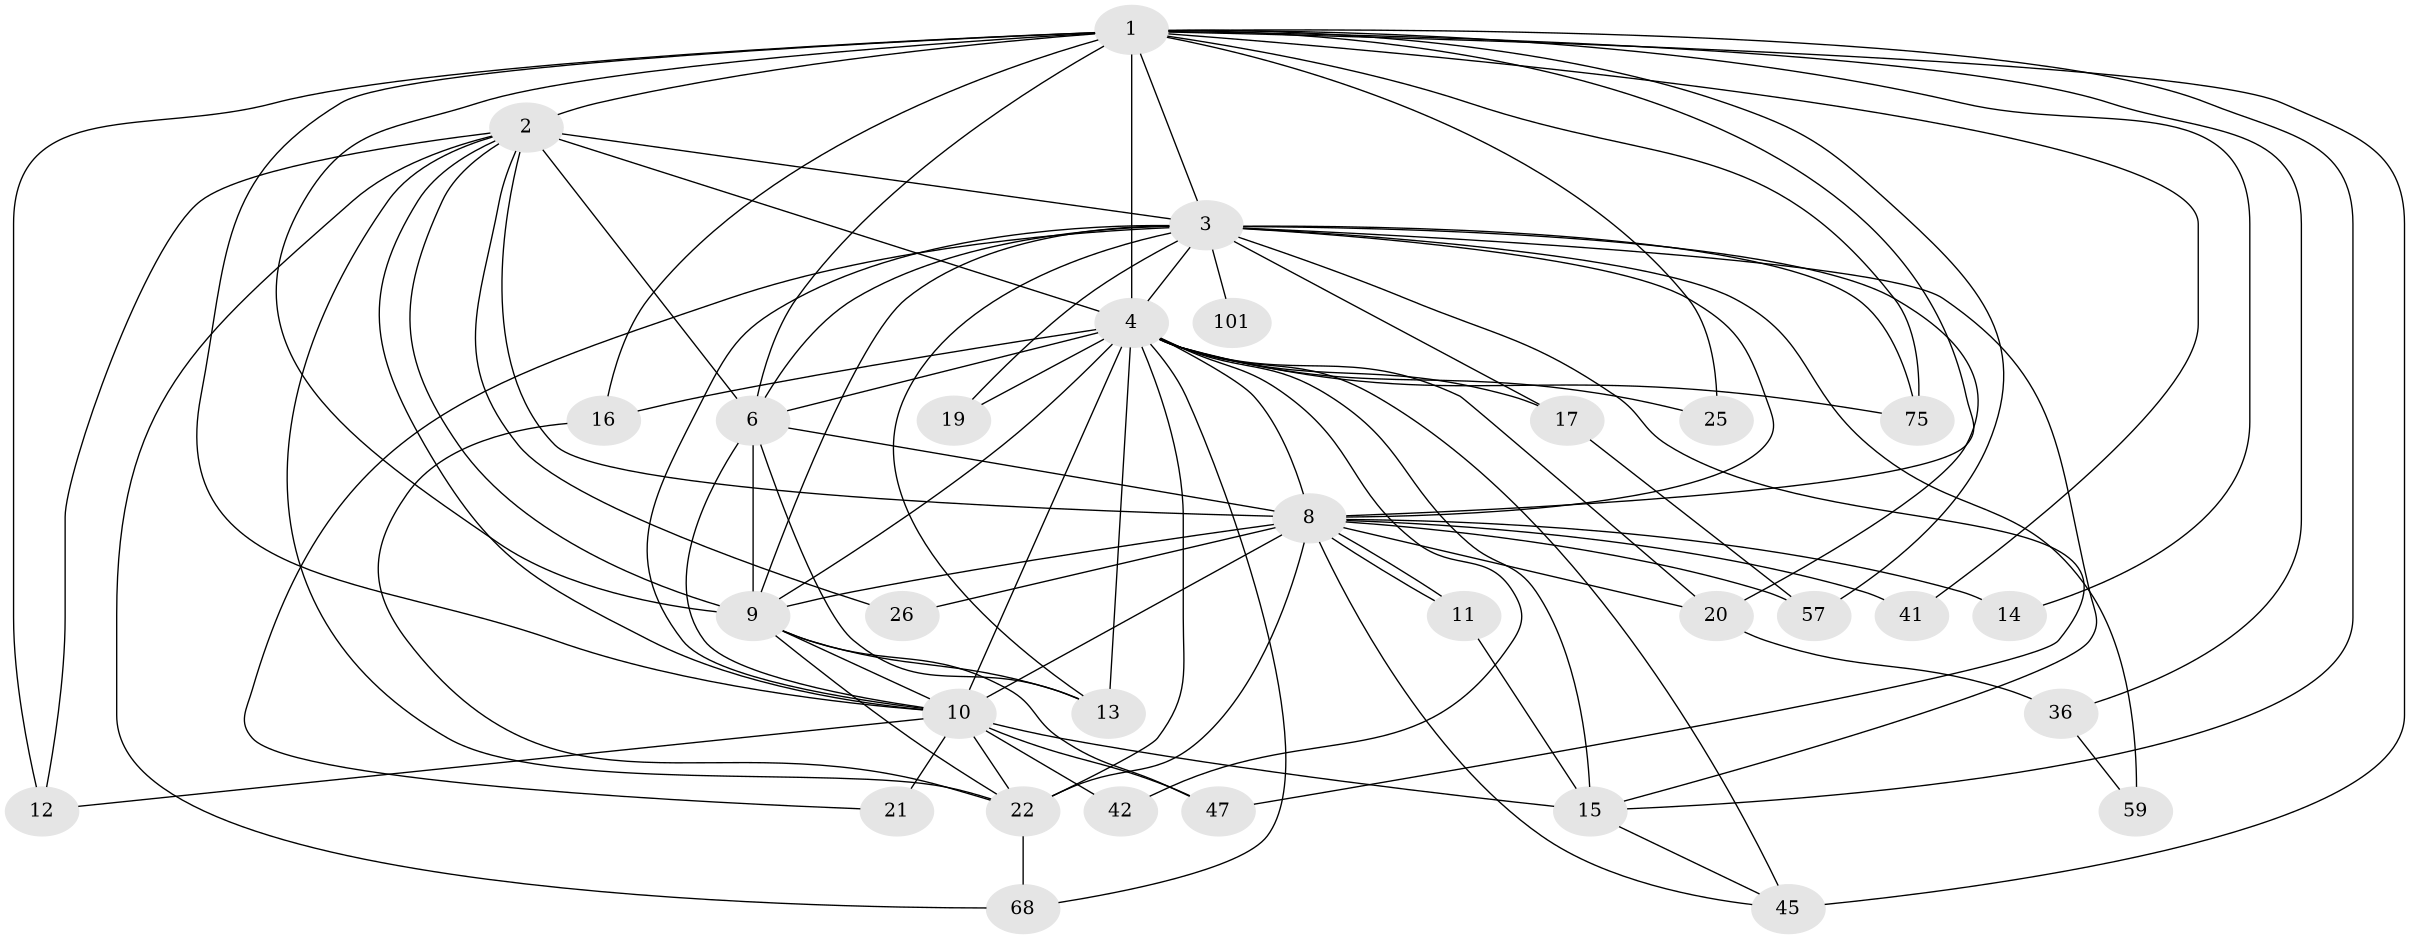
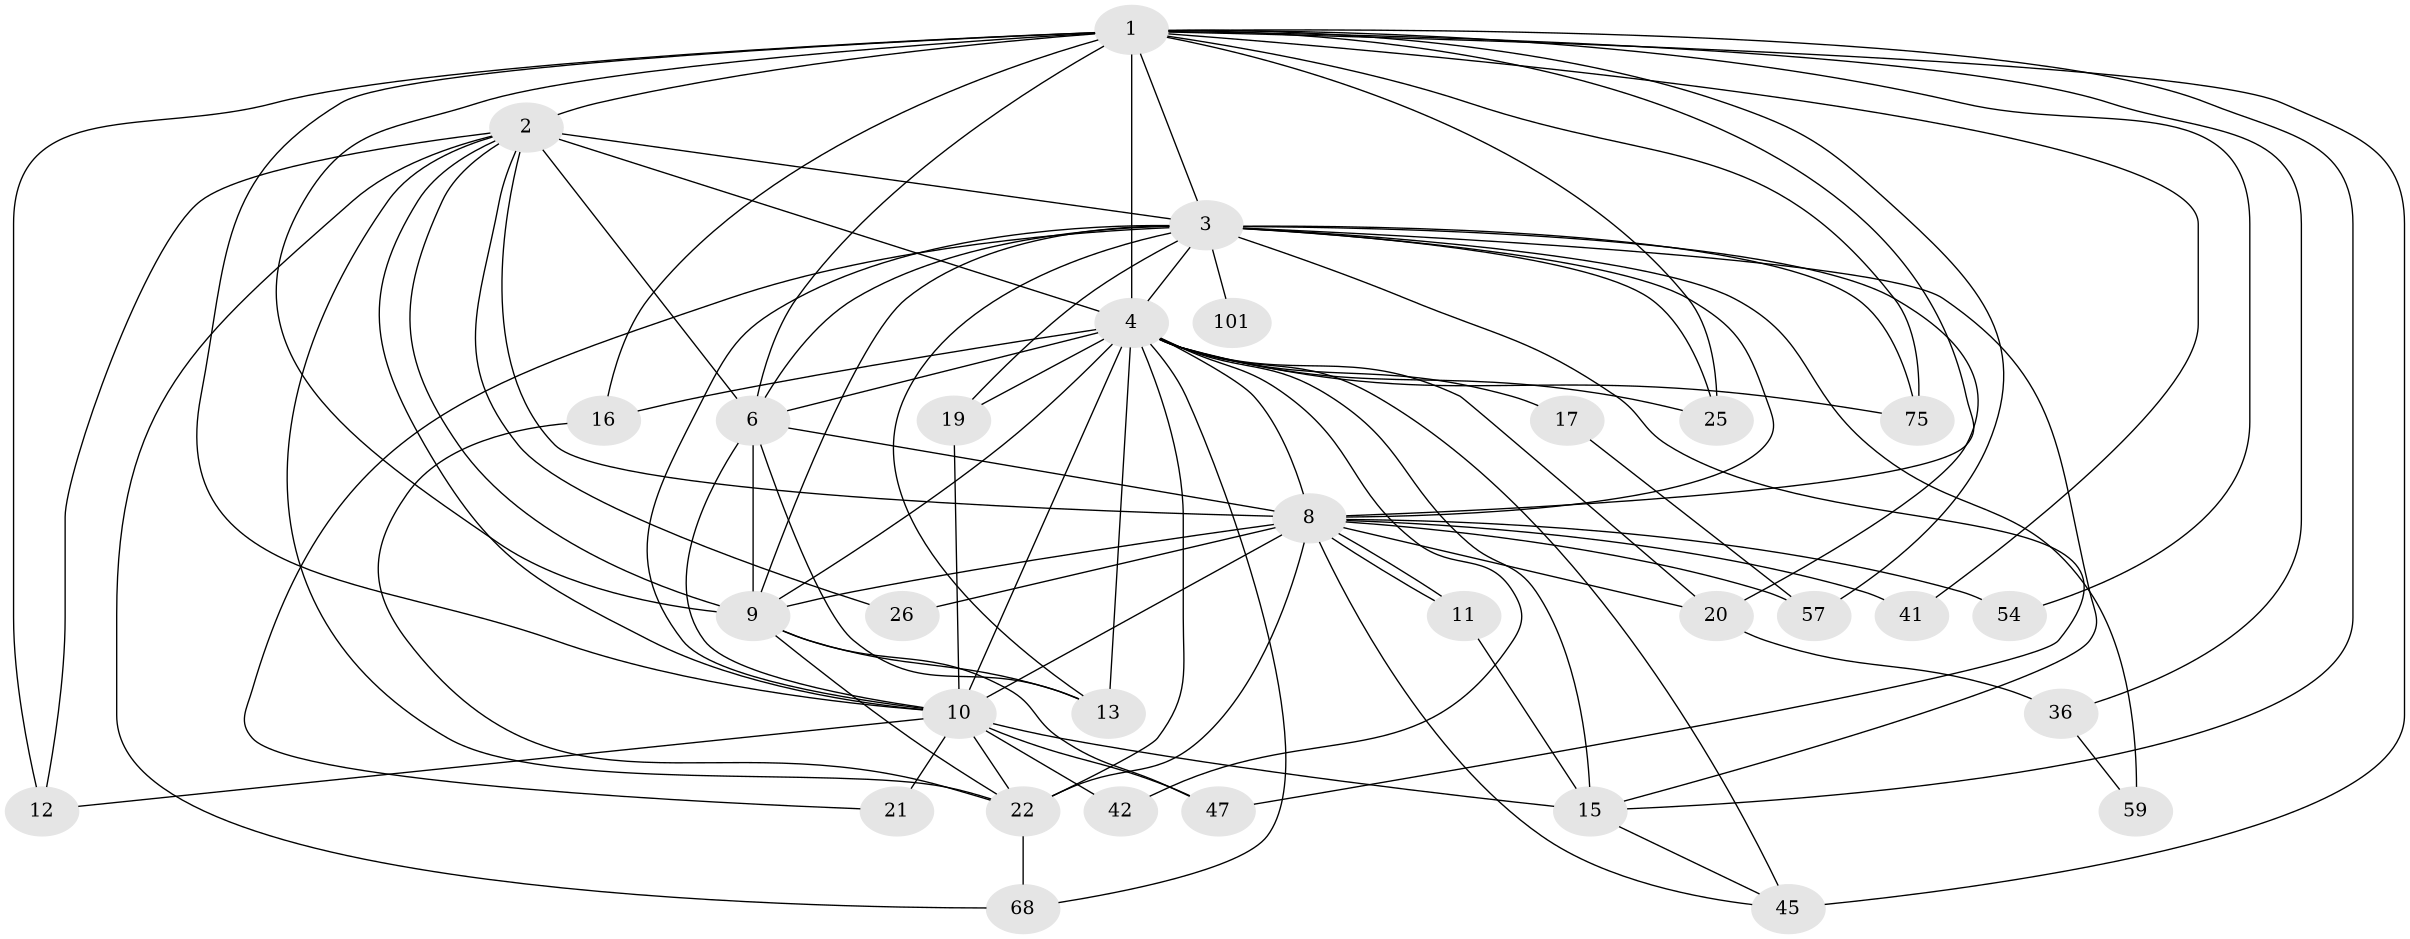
  graph {
    node [color=gray90 style=filled]
    2 [super="+52"]
    3
    4 [super="+7+23+66+37+5"]
    6 [super="+58+51+67"]
    8 [super="+46+39+72+14+18"]
    9 [super="+24"]
    10 [super="+55+78+40+31"]
    12
    22 [super="+64+100+27+53+60"]
    26
    n11 [label=68]
    1
    15 [super="+71+33+90+61"]
    16
    25
    36
    41
    45 [super="+102"]
-   54 [label=14]
+   54
    57 [super="+104"]
    75 [super="+98+76"]
    19
    101
    13 [super="+30"]
    17
    20
    21
    47 [super="+87"]
    59 [super="+94+97"]
    42 [super="+69"]
    11
    2 -- 3
    2 -- 4 [weight=4]
    2 -- 6
    2 -- 8
    2 -- 9
    2 -- 10 [weight=2]
    2 -- 12
    2 -- 22
    2 -- 26
    2 -- n11
    3 -- 4 [weight=5]
    3 -- 6 [weight=2]
    3 -- 8 [weight=2]
    3 -- 9 [weight=2]
    3 -- 10
    3 -- 15
    3 -- 75 [weight=2]
    3 -- 19
    3 -- 101
    3 -- 13 [weight=2]
-   3 -- 17
+   3 -- 25
    3 -- 20
    3 -- 21
    3 -- 47
    3 -- 59 [weight=2]
    4 -- 6 [weight=7]
    4 -- 8 [weight=7]
    4 -- 9 [weight=3]
    4 -- 10 [weight=8]
    4 -- 22 [weight=3]
    4 -- n11
    4 -- 15 [weight=2]
    4 -- 16 [weight=2]
    4 -- 25 [weight=3]
    4 -- 45
    4 -- 75
    4 -- 19
    4 -- 13
    4 -- 17
    4 -- 20
    4 -- 42
    6 -- 8 [weight=3]
    6 -- 9 [weight=2]
    6 -- 10
    6 -- 13
    8 -- 9
    8 -- 10 [weight=3]
    8 -- 22 [weight=3]
    8 -- 26
    8 -- 41
    8 -- 45
    8 -- 54
    8 -- 57
    8 -- 20 [weight=3]
    8 -- 11
    8 -- 11
-   9 -- 10
+   19 -- 10
    9 -- 22 [weight=2]
    9 -- 13
    9 -- 47
    10 -- 12
    10 -- 22
    10 -- 15 [weight=2]
    10 -- 21
    10 -- 47
    10 -- 42
    22 -- n11
    1 -- 2 [weight=2]
    1 -- 3
    1 -- 4 [weight=5]
    1 -- 6
    1 -- 8 [weight=2]
    1 -- 9
    1 -- 10 [weight=2]
    1 -- 12
    1 -- 15 [weight=2]
    1 -- 16
    1 -- 25
    1 -- 36
    1 -- 41
    1 -- 45
    1 -- 54
    1 -- 57
    1 -- 75
    15 -- 45
    16 -- 22
    36 -- 59
    17 -- 57
    20 -- 36
    11 -- 15
  }
